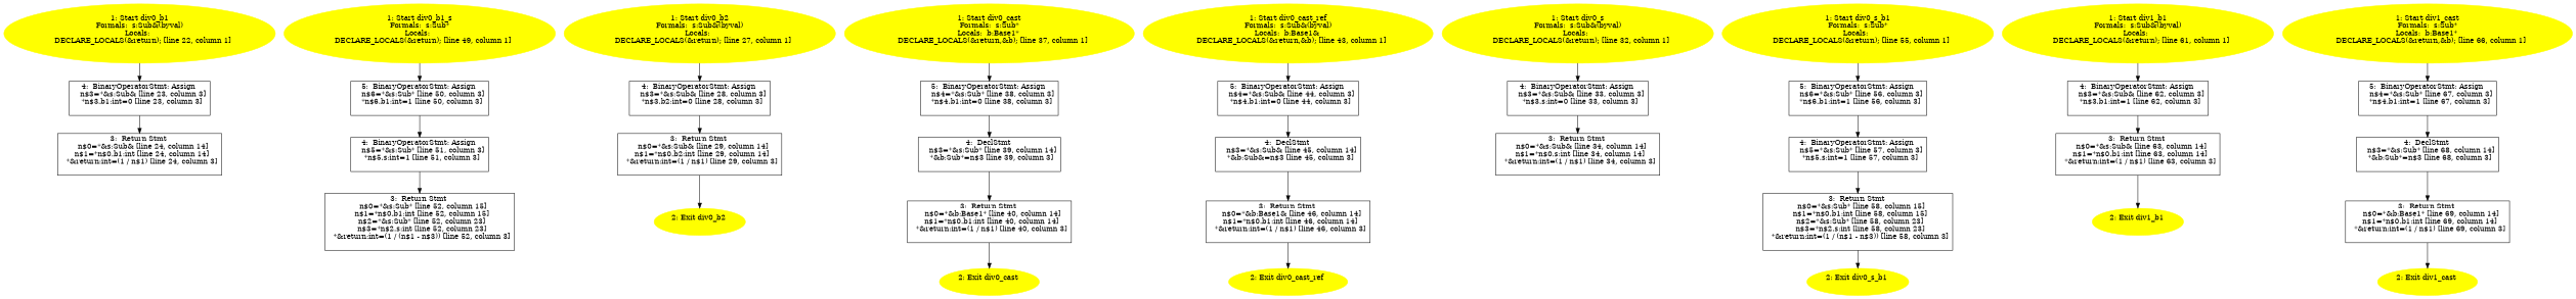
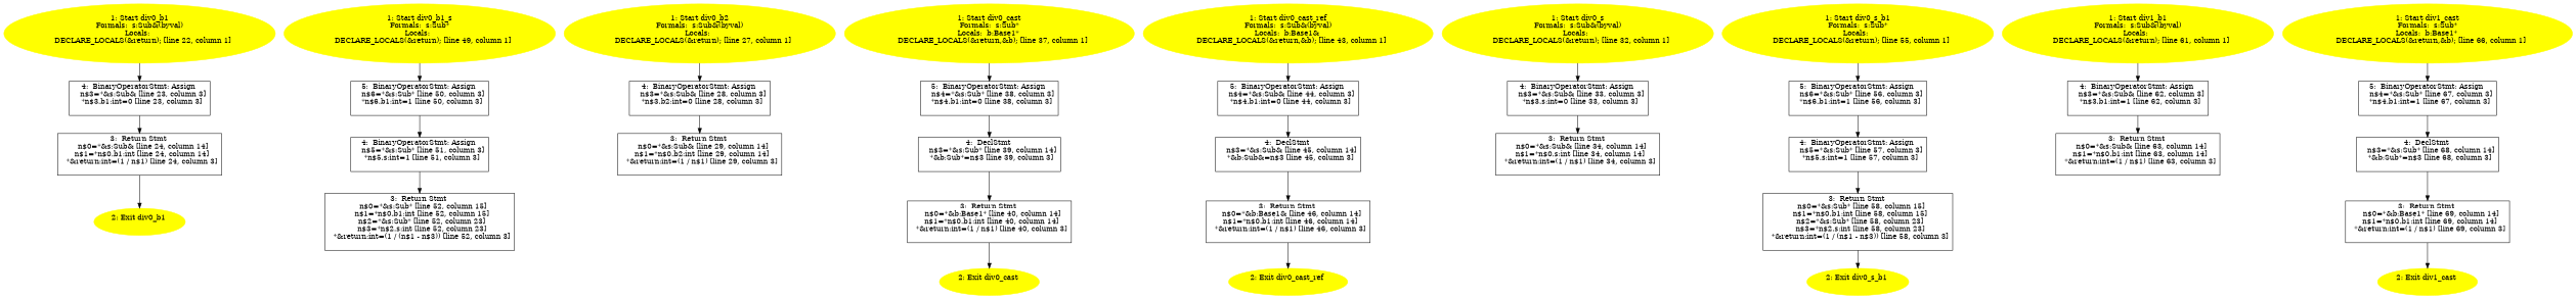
  digraph {
    node [shape=box]
    n1 [color=yellow label="1: Start div0_b1\nFormals:  s:Sub&(byval)\nLocals:  \n   DECLARE_LOCALS(&return); [line 22, column 1]\n " style=filled shape=""]
    n2 [label="4:  BinaryOperatorStmt: Assign \n   n$3=*&s:Sub& [line 23, column 3]\n  *n$3.b1:int=0 [line 23, column 3]\n "]
    n3 [label="3:  Return Stmt \n   n$0=*&s:Sub& [line 24, column 14]\n  n$1=*n$0.b1:int [line 24, column 14]\n  *&return:int=(1 / n$1) [line 24, column 3]\n "]
+   n4 [color=yellow label="2: Exit div0_b1 \n  " style=filled shape=""]
    n5 [color=yellow label="1: Start div0_b1_s\nFormals:  s:Sub*\nLocals:  \n   DECLARE_LOCALS(&return); [line 49, column 1]\n " style=filled shape=""]
    n6 [label="5:  BinaryOperatorStmt: Assign \n   n$6=*&s:Sub* [line 50, column 3]\n  *n$6.b1:int=1 [line 50, column 3]\n "]
    n7 [label="4:  BinaryOperatorStmt: Assign \n   n$5=*&s:Sub* [line 51, column 3]\n  *n$5.s:int=1 [line 51, column 3]\n "]
    n8 [label="3:  Return Stmt \n   n$0=*&s:Sub* [line 52, column 15]\n  n$1=*n$0.b1:int [line 52, column 15]\n  n$2=*&s:Sub* [line 52, column 23]\n  n$3=*n$2.s:int [line 52, column 23]\n  *&return:int=(1 / (n$1 - n$3)) [line 52, column 3]\n "]
    n9 [color=yellow label="1: Start div0_b2\nFormals:  s:Sub&(byval)\nLocals:  \n   DECLARE_LOCALS(&return); [line 27, column 1]\n " style=filled shape=""]
    n10 [label="4:  BinaryOperatorStmt: Assign \n   n$3=*&s:Sub& [line 28, column 3]\n  *n$3.b2:int=0 [line 28, column 3]\n "]
    n11 [label="3:  Return Stmt \n   n$0=*&s:Sub& [line 29, column 14]\n  n$1=*n$0.b2:int [line 29, column 14]\n  *&return:int=(1 / n$1) [line 29, column 3]\n "]
-   n12 [color=yellow label="2: Exit div0_b2 \n  " style=filled shape=""]
    n13 [color=yellow label="1: Start div0_cast\nFormals:  s:Sub*\nLocals:  b:Base1* \n   DECLARE_LOCALS(&return,&b); [line 37, column 1]\n " style=filled shape=""]
    n14 [label="5:  BinaryOperatorStmt: Assign \n   n$4=*&s:Sub* [line 38, column 3]\n  *n$4.b1:int=0 [line 38, column 3]\n "]
    n15 [label="4:  DeclStmt \n   n$3=*&s:Sub* [line 39, column 14]\n  *&b:Sub*=n$3 [line 39, column 3]\n "]
    n16 [label="3:  Return Stmt \n   n$0=*&b:Base1* [line 40, column 14]\n  n$1=*n$0.b1:int [line 40, column 14]\n  *&return:int=(1 / n$1) [line 40, column 3]\n "]
    n17 [color=yellow label="2: Exit div0_cast \n  " style=filled shape=""]
    n18 [color=yellow label="1: Start div0_cast_ref\nFormals:  s:Sub&(byval)\nLocals:  b:Base1& \n   DECLARE_LOCALS(&return,&b); [line 43, column 1]\n " style=filled shape=""]
    n19 [label="5:  BinaryOperatorStmt: Assign \n   n$4=*&s:Sub& [line 44, column 3]\n  *n$4.b1:int=0 [line 44, column 3]\n "]
    n20 [label="4:  DeclStmt \n   n$3=*&s:Sub& [line 45, column 14]\n  *&b:Sub&=n$3 [line 45, column 3]\n "]
    n21 [label="3:  Return Stmt \n   n$0=*&b:Base1& [line 46, column 14]\n  n$1=*n$0.b1:int [line 46, column 14]\n  *&return:int=(1 / n$1) [line 46, column 3]\n "]
    n22 [color=yellow label="2: Exit div0_cast_ref \n  " style=filled shape=""]
    n23 [color=yellow label="1: Start div0_s\nFormals:  s:Sub&(byval)\nLocals:  \n   DECLARE_LOCALS(&return); [line 32, column 1]\n " style=filled shape=""]
    n24 [label="4:  BinaryOperatorStmt: Assign \n   n$3=*&s:Sub& [line 33, column 3]\n  *n$3.s:int=0 [line 33, column 3]\n "]
    n25 [label="3:  Return Stmt \n   n$0=*&s:Sub& [line 34, column 14]\n  n$1=*n$0.s:int [line 34, column 14]\n  *&return:int=(1 / n$1) [line 34, column 3]\n "]
    n26 [color=yellow label="1: Start div0_s_b1\nFormals:  s:Sub*\nLocals:  \n   DECLARE_LOCALS(&return); [line 55, column 1]\n " style=filled shape=""]
    n27 [label="5:  BinaryOperatorStmt: Assign \n   n$6=*&s:Sub* [line 56, column 3]\n  *n$6.b1:int=1 [line 56, column 3]\n "]
    n28 [label="4:  BinaryOperatorStmt: Assign \n   n$5=*&s:Sub* [line 57, column 3]\n  *n$5.s:int=1 [line 57, column 3]\n "]
    n29 [label="3:  Return Stmt \n   n$0=*&s:Sub* [line 58, column 15]\n  n$1=*n$0.b1:int [line 58, column 15]\n  n$2=*&s:Sub* [line 58, column 23]\n  n$3=*n$2.s:int [line 58, column 23]\n  *&return:int=(1 / (n$1 - n$3)) [line 58, column 3]\n "]
    n30 [color=yellow label="2: Exit div0_s_b1 \n  " style=filled shape=""]
    n31 [color=yellow label="1: Start div1_b1\nFormals:  s:Sub&(byval)\nLocals:  \n   DECLARE_LOCALS(&return); [line 61, column 1]\n " style=filled shape=""]
    n32 [label="4:  BinaryOperatorStmt: Assign \n   n$3=*&s:Sub& [line 62, column 3]\n  *n$3.b1:int=1 [line 62, column 3]\n "]
    n33 [label="3:  Return Stmt \n   n$0=*&s:Sub& [line 63, column 14]\n  n$1=*n$0.b1:int [line 63, column 14]\n  *&return:int=(1 / n$1) [line 63, column 3]\n "]
-   n34 [color=yellow label="2: Exit div1_b1 \n  " style=filled shape=""]
    n35 [color=yellow label="1: Start div1_cast\nFormals:  s:Sub*\nLocals:  b:Base1* \n   DECLARE_LOCALS(&return,&b); [line 66, column 1]\n " style=filled shape=""]
    n36 [label="5:  BinaryOperatorStmt: Assign \n   n$4=*&s:Sub* [line 67, column 3]\n  *n$4.b1:int=1 [line 67, column 3]\n "]
    n37 [label="4:  DeclStmt \n   n$3=*&s:Sub* [line 68, column 14]\n  *&b:Sub*=n$3 [line 68, column 3]\n "]
    n38 [label="3:  Return Stmt \n   n$0=*&b:Base1* [line 69, column 14]\n  n$1=*n$0.b1:int [line 69, column 14]\n  *&return:int=(1 / n$1) [line 69, column 3]\n "]
    n39 [color=yellow label="2: Exit div1_cast \n  " style=filled shape=""]
    n1 -> n2
    n2 -> n3
+   n3 -> n4
    n5 -> n6
    n6 -> n7
    n7 -> n8
    n9 -> n10
    n10 -> n11
-   n11 -> n12
    n13 -> n14
    n14 -> n15
    n15 -> n16
    n16 -> n17
    n18 -> n19
    n19 -> n20
    n20 -> n21
    n21 -> n22
    n23 -> n24
    n24 -> n25
    n26 -> n27
    n27 -> n28
    n28 -> n29
    n29 -> n30
    n31 -> n32
    n32 -> n33
-   n33 -> n34
    n35 -> n36
    n36 -> n37
    n37 -> n38
    n38 -> n39
  }
